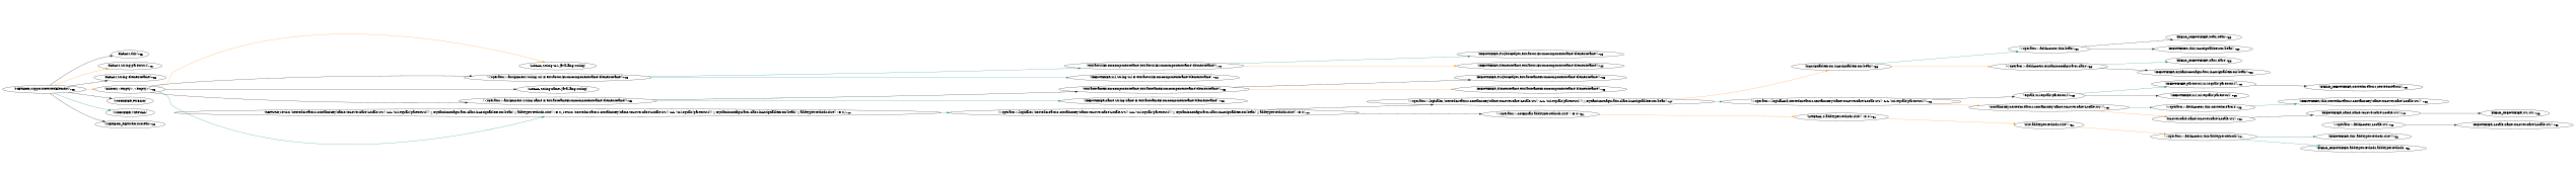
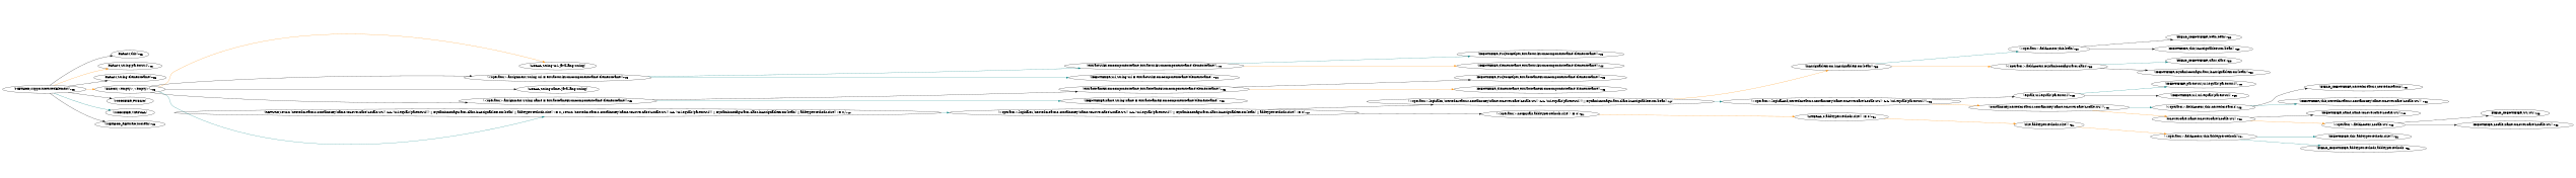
  digraph {
    rankdir=LR
    edge [color=black]
    n1 [label=<(METHOD,supportsNestedElement)<SUB>743</SUB>>]
    n2 [label=<(PARAM,this)<SUB>743</SUB>>]
    n3 [label=<(PARAM,String parentUri)<SUB>743</SUB>>]
    n4 [label=<(PARAM,String elementName)<SUB>743</SUB>>]
    n5 [label=<(BLOCK,&lt;empty&gt;,&lt;empty&gt;)<SUB>743</SUB>>]
    n6 [label=<(MODIFIER,PUBLIC)>]
    n7 [label=<(MODIFIER,VIRTUAL)>]
    n8 [label=<(METHOD_RETURN,boolean)<SUB>743</SUB>>]
    n9 [label=<(LOCAL,String uri: java.lang.String)>]
    n10 [label=<(&lt;operator&gt;.assignment,String uri = extractUriFromComponentName(elementName))<SUB>744</SUB>>]
    n11 [label=<(LOCAL,String name: java.lang.String)>]
    n12 [label=<(&lt;operator&gt;.assignment,String name = extractNameFromComponentName(elementName))<SUB>745</SUB>>]
    n13 [label=<(RETURN,return (nestedCreators.containsKey(name.toLowerCase(Locale.US)) &amp;&amp; (uri.equals(parentUri))) || DynamicConfigurator.class.isAssignableFrom(bean) || addTypeMethods.size() != 0;,return (nestedCreators.containsKey(name.toLowerCase(Locale.US)) &amp;&amp; (uri.equals(parentUri))) || DynamicConfigurator.class.isAssignableFrom(bean) || addTypeMethods.size() != 0;)<SUB>747</SUB>>]
    n14 [label=<(IDENTIFIER,uri,String uri = extractUriFromComponentName(elementName))<SUB>744</SUB>>]
    n15 [label=<(extractUriFromComponentName,extractUriFromComponentName(elementName))<SUB>744</SUB>>]
    n16 [label=<(IDENTIFIER,name,String name = extractNameFromComponentName(elementName))<SUB>745</SUB>>]
    n17 [label=<(extractNameFromComponentName,extractNameFromComponentName(elementName))<SUB>745</SUB>>]
    n18 [label=<(&lt;operator&gt;.logicalOr,(nestedCreators.containsKey(name.toLowerCase(Locale.US)) &amp;&amp; (uri.equals(parentUri))) || DynamicConfigurator.class.isAssignableFrom(bean) || addTypeMethods.size() != 0)<SUB>747</SUB>>]
    n19 [label=<(IDENTIFIER,ProjectHelper,extractUriFromComponentName(elementName))<SUB>744</SUB>>]
    n20 [label=<(IDENTIFIER,elementName,extractUriFromComponentName(elementName))<SUB>744</SUB>>]
    n21 [label=<(IDENTIFIER,ProjectHelper,extractNameFromComponentName(elementName))<SUB>745</SUB>>]
    n22 [label=<(IDENTIFIER,elementName,extractNameFromComponentName(elementName))<SUB>745</SUB>>]
    n23 [label=<(&lt;operator&gt;.logicalOr,(nestedCreators.containsKey(name.toLowerCase(Locale.US)) &amp;&amp; (uri.equals(parentUri))) || DynamicConfigurator.class.isAssignableFrom(bean))<SUB>747</SUB>>]
    n24 [label=<(&lt;operator&gt;.notEquals,addTypeMethods.size() != 0)<SUB>751</SUB>>]
    n25 [label=<(&lt;operator&gt;.logicalAnd,nestedCreators.containsKey(name.toLowerCase(Locale.US)) &amp;&amp; (uri.equals(parentUri)))<SUB>748</SUB>>]
    n26 [label=<(isAssignableFrom,isAssignableFrom(bean))<SUB>750</SUB>>]
    n27 [label=<(LITERAL,0,addTypeMethods.size() != 0)<SUB>751</SUB>>]
    n28 [label=<(containsKey,nestedCreators.containsKey(name.toLowerCase(Locale.US)))<SUB>748</SUB>>]
    n29 [label=<(equals,uri.equals(parentUri))<SUB>749</SUB>>]
    n30 [label=<(&lt;operator&gt;.fieldAccess,DynamicConfigurator.class)<SUB>750</SUB>>]
    n31 [label=<(&lt;operator&gt;.fieldAccess,this.bean)<SUB>750</SUB>>]
    n32 [label=<(&lt;operator&gt;.fieldAccess,this.nestedCreators)<SUB>748</SUB>>]
    n33 [label=<(toLowerCase,name.toLowerCase(Locale.US))<SUB>748</SUB>>]
    n34 [label=<(IDENTIFIER,uri,uri.equals(parentUri))<SUB>749</SUB>>]
    n35 [label=<(IDENTIFIER,parentUri,uri.equals(parentUri))<SUB>749</SUB>>]
    n36 [label=<(IDENTIFIER,this,nestedCreators.containsKey(name.toLowerCase(Locale.US)))<SUB>748</SUB>>]
    n37 [label=<(FIELD_IDENTIFIER,nestedCreators,nestedCreators)<SUB>748</SUB>>]
    n38 [label=<(IDENTIFIER,name,name.toLowerCase(Locale.US))<SUB>748</SUB>>]
    n39 [label=<(&lt;operator&gt;.fieldAccess,Locale.US)<SUB>748</SUB>>]
    n40 [label=<(IDENTIFIER,Locale,name.toLowerCase(Locale.US))<SUB>748</SUB>>]
    n41 [label=<(FIELD_IDENTIFIER,US,US)<SUB>748</SUB>>]
    n42 [label=<(IDENTIFIER,DynamicConfigurator,isAssignableFrom(bean))<SUB>750</SUB>>]
    n43 [label=<(FIELD_IDENTIFIER,class,class)<SUB>750</SUB>>]
    n44 [label=<(IDENTIFIER,this,isAssignableFrom(bean))<SUB>750</SUB>>]
    n45 [label=<(FIELD_IDENTIFIER,bean,bean)<SUB>750</SUB>>]
    n46 [label=<(size,addTypeMethods.size())<SUB>751</SUB>>]
    n47 [label=<(&lt;operator&gt;.fieldAccess,this.addTypeMethods)<SUB>751</SUB>>]
    n48 [label=<(IDENTIFIER,this,addTypeMethods.size())<SUB>751</SUB>>]
    n49 [label=<(FIELD_IDENTIFIER,addTypeMethods,addTypeMethods)<SUB>751</SUB>>]
    n1 -> n2
    n1 -> n3 [color=darkorange]
    n1 -> n4
    n1 -> n5 [color=darkorange]
    n1 -> n6
    n1 -> n7 [color=teal]
    n1 -> n8
    n5 -> n9 [color=darkorange]
    n5 -> n10
    n5 -> n11
    n5 -> n12
    n5 -> n13 [color=teal]
    n10 -> n14 [color=teal]
    n10 -> n15 [color=teal]
    n12 -> n16 [color=teal]
    n12 -> n17
    n13 -> n18 [color=teal]
    n15 -> n19 [color=teal]
    n15 -> n20 [color=darkorange]
    n17 -> n21
    n17 -> n22 [color=darkorange]
    n18 -> n23
    n18 -> n24
    n23 -> n25 [color=teal]
    n23 -> n26 [color=darkorange]
    n24 -> n27 [color=darkorange]
    n25 -> n28 [color=darkorange]
    n25 -> n29
    n26 -> n30 [color=darkorange]
    n26 -> n31 [color=teal]
    n27 -> n46 [color=darkorange]
    n28 -> n32 [color=teal]
    n28 -> n33 [color=darkorange]
    n29 -> n34
    n29 -> n35 [color=teal]
    n30 -> n42
    n30 -> n43 [color=teal]
    n31 -> n44
    n31 -> n45
    n32 -> n36 [color=teal]
-   n35 -> n37
+   n32 -> n37
    n33 -> n38
+   n33 -> n39 [color=darkorange]
    n39 -> n40
-   n38 -> n41
+   n39 -> n41
    n46 -> n47 [color=darkorange]
    n47 -> n48 [color=teal]
    n47 -> n49 [color=teal]
  }
